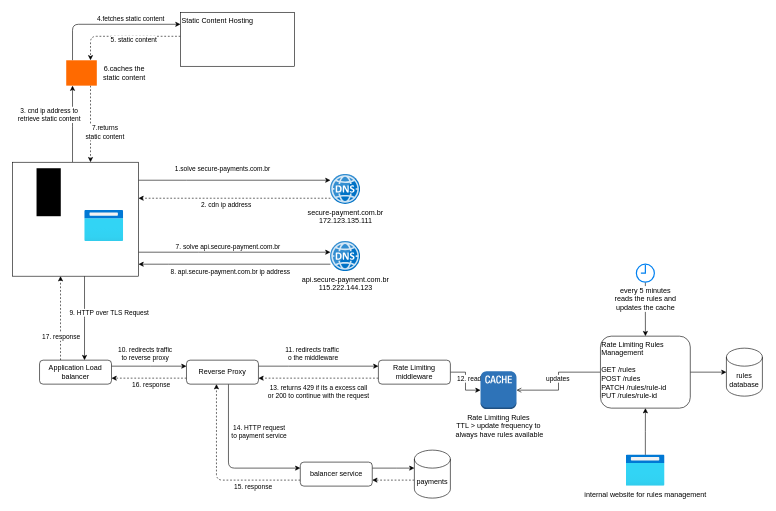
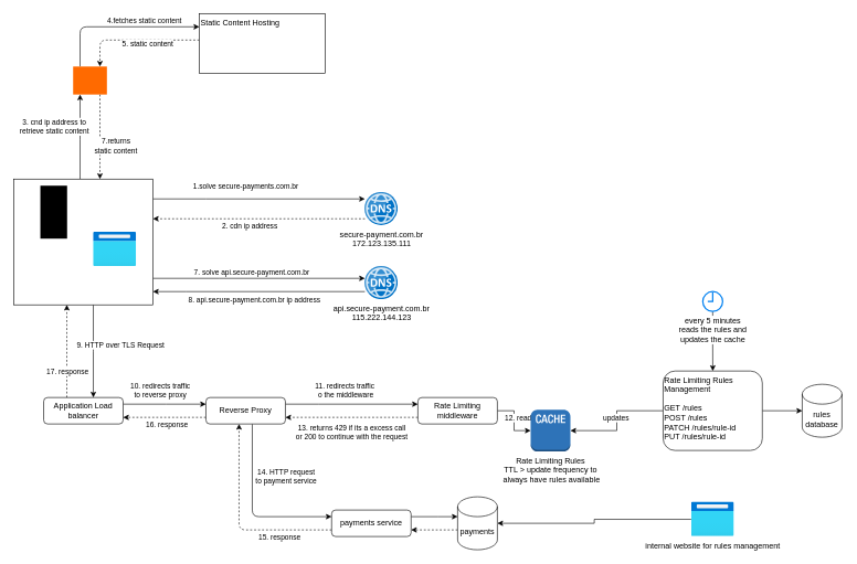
  <mxCell id="0" />
  <mxCell id="1" parent="0" />
  <mxCell id="2" style="edgeStyle=orthogonalEdgeStyle;rounded=1;orthogonalLoop=1;jettySize=auto;html=1;dashed=1;curved=0;" edge="1" parent="1" source="4" target="20"><mxGeometry relative="1" as="geometry"><Array as="points"><mxPoint x="150" y="60" /></Array></mxGeometry></mxCell>
  <mxCell id="3" value="5. static content" style="edgeLabel;html=1;align=center;verticalAlign=middle;resizable=0;points=[];" vertex="1" connectable="0" parent="2"><mxGeometry x="-0.168" y="1" relative="1" as="geometry"><mxPoint y="4" as="offset" /></mxGeometry></mxCell>
  <mxCell id="4" value="Static Content Hosting" style="rounded=0;whiteSpace=wrap;html=1;align=left;verticalAlign=top;" vertex="1" parent="1"><mxGeometry x="300" y="20" width="190" height="90" as="geometry" /></mxCell>
  <mxCell id="5" style="edgeStyle=orthogonalEdgeStyle;rounded=0;orthogonalLoop=1;jettySize=auto;html=1;" edge="1" parent="1" source="13" target="20"><mxGeometry relative="1" as="geometry"><Array as="points"><mxPoint x="120" y="210" /><mxPoint x="120" y="210" /></Array></mxGeometry></mxCell>
  <mxCell id="6" value="3. cnd ip address to&lt;div&gt;retrieve static content&lt;/div&gt;" style="edgeLabel;html=1;align=center;verticalAlign=middle;resizable=0;points=[];" vertex="1" connectable="0" parent="5"><mxGeometry x="0.112" relative="1" as="geometry"><mxPoint x="-40" y="-9" as="offset" /></mxGeometry></mxCell>
  <mxCell id="7" style="edgeStyle=orthogonalEdgeStyle;rounded=0;orthogonalLoop=1;jettySize=auto;html=1;" edge="1" parent="1" source="13" target="25"><mxGeometry relative="1" as="geometry"><Array as="points"><mxPoint x="310" y="300" /><mxPoint x="310" y="300" /></Array></mxGeometry></mxCell>
  <mxCell id="8" value="1.solve secure-payments.com.br" style="edgeLabel;html=1;align=center;verticalAlign=middle;resizable=0;points=[];" vertex="1" connectable="0" parent="7"><mxGeometry x="-0.406" y="-2" relative="1" as="geometry"><mxPoint x="44" y="-22" as="offset" /></mxGeometry></mxCell>
  <mxCell id="9" style="edgeStyle=orthogonalEdgeStyle;rounded=0;orthogonalLoop=1;jettySize=auto;html=1;" edge="1" parent="1" source="13" target="33"><mxGeometry relative="1" as="geometry"><Array as="points"><mxPoint x="330" y="420" /><mxPoint x="330" y="420" /></Array></mxGeometry></mxCell>
  <mxCell id="10" value="7. solve api.secure-payment.com.br" style="edgeLabel;html=1;align=center;verticalAlign=middle;resizable=0;points=[];" vertex="1" connectable="0" parent="9"><mxGeometry x="-0.295" y="1" relative="1" as="geometry"><mxPoint x="35" y="-9" as="offset" /></mxGeometry></mxCell>
  <mxCell id="11" style="edgeStyle=orthogonalEdgeStyle;rounded=0;orthogonalLoop=1;jettySize=auto;html=1;" edge="1" parent="1" source="13" target="30"><mxGeometry relative="1" as="geometry"><Array as="points"><mxPoint x="140" y="530" /><mxPoint x="140" y="530" /></Array></mxGeometry></mxCell>
  <mxCell id="12" value="9. HTTP over TLS Request" style="edgeLabel;html=1;align=center;verticalAlign=middle;resizable=0;points=[];" vertex="1" connectable="0" parent="11"><mxGeometry x="0.2" y="2" relative="1" as="geometry"><mxPoint x="38" y="-24" as="offset" /></mxGeometry></mxCell>
  <mxCell id="13" value="" style="rounded=0;whiteSpace=wrap;html=1;" vertex="1" parent="1"><mxGeometry x="20" y="270" width="210" height="190" as="geometry" /></mxCell>
  <mxCell id="14" value="" style="sketch=0;verticalLabelPosition=bottom;sketch=0;aspect=fixed;html=1;verticalAlign=top;strokeColor=none;fillColor=#000000;align=center;outlineConnect=0;pointerEvents=1;shape=mxgraph.citrix2.mobile;" vertex="1" parent="1"><mxGeometry x="60" y="280" width="40.41" height="80" as="geometry" /></mxCell>
  <mxCell id="15" value="" style="image;aspect=fixed;html=1;points=[];align=center;fontSize=12;image=img/lib/azure2/general/Browser.svg;" vertex="1" parent="1"><mxGeometry x="140" y="350" width="65" height="52" as="geometry" /></mxCell>
  <mxCell id="16" style="edgeStyle=orthogonalEdgeStyle;rounded=0;orthogonalLoop=1;jettySize=auto;html=1;dashed=1;" edge="1" parent="1" source="20" target="13"><mxGeometry relative="1" as="geometry"><Array as="points"><mxPoint x="150" y="220" /><mxPoint x="150" y="220" /></Array></mxGeometry></mxCell>
  <mxCell id="17" value="&lt;div&gt;7.returns&lt;/div&gt;&lt;div&gt;static content&lt;/div&gt;" style="edgeLabel;html=1;align=center;verticalAlign=middle;resizable=0;points=[];" vertex="1" connectable="0" parent="16"><mxGeometry x="-0.179" y="-2" relative="1" as="geometry"><mxPoint x="25" y="25" as="offset" /></mxGeometry></mxCell>
  <mxCell id="18" style="edgeStyle=orthogonalEdgeStyle;rounded=1;orthogonalLoop=1;jettySize=auto;html=1;curved=0;" edge="1" parent="1" source="20" target="4"><mxGeometry relative="1" as="geometry"><Array as="points"><mxPoint x="120" y="40" /></Array></mxGeometry></mxCell>
  <mxCell id="19" value="4.fetches static content" style="edgeLabel;html=1;align=center;verticalAlign=middle;resizable=0;points=[];" vertex="1" connectable="0" parent="18"><mxGeometry x="0.2" y="1" relative="1" as="geometry"><mxPoint x="12" y="-9" as="offset" /></mxGeometry></mxCell>
  <mxCell id="20" value="" style="points=[];aspect=fixed;html=1;align=center;shadow=0;dashed=0;fillColor=#FF6A00;strokeColor=none;shape=mxgraph.alibaba_cloud.cdn_content_distribution_network;" vertex="1" parent="1"><mxGeometry x="109.5" y="100" width="51" height="42.3" as="geometry" /></mxCell>
  <mxCell id="21" value="" style="shape=image;html=1;verticalAlign=top;verticalLabelPosition=bottom;labelBackgroundColor=#ffffff;imageAspect=0;aspect=fixed;image=https://cdn3.iconfinder.com/data/icons/picons-social/57/10-html5-128.png" vertex="1" parent="1"><mxGeometry x="330" y="50" width="50" height="50" as="geometry" /></mxCell>
  <mxCell id="22" value="" style="shape=image;html=1;verticalAlign=top;verticalLabelPosition=bottom;labelBackgroundColor=#ffffff;imageAspect=0;aspect=fixed;image=https://cdn1.iconfinder.com/data/icons/ionicons-fill-vol-2/512/logo-javascript-128.png" vertex="1" parent="1"><mxGeometry x="390" y="55" width="40" height="40" as="geometry" /></mxCell>
  <mxCell id="23" style="edgeStyle=orthogonalEdgeStyle;rounded=0;orthogonalLoop=1;jettySize=auto;html=1;dashed=1;" edge="1" parent="1" source="25" target="13"><mxGeometry relative="1" as="geometry"><Array as="points"><mxPoint x="310" y="330" /><mxPoint x="310" y="330" /></Array></mxGeometry></mxCell>
  <mxCell id="24" value="2. cdn ip address" style="edgeLabel;html=1;align=center;verticalAlign=middle;resizable=0;points=[];" vertex="1" connectable="0" parent="23"><mxGeometry x="0.158" y="-1" relative="1" as="geometry"><mxPoint x="10" y="11" as="offset" /></mxGeometry></mxCell>
  <mxCell id="25" value="&lt;div&gt;secure-payment.com.br&lt;/div&gt;172.123.135.111" style="image;sketch=0;aspect=fixed;html=1;points=[];align=center;fontSize=12;image=img/lib/mscae/DNS.svg;" vertex="1" parent="1"><mxGeometry x="550" y="290" width="50" height="50" as="geometry" /></mxCell>
  <mxCell id="26" style="edgeStyle=orthogonalEdgeStyle;rounded=0;orthogonalLoop=1;jettySize=auto;html=1;dashed=1;" edge="1" parent="1" source="30" target="13"><mxGeometry relative="1" as="geometry"><Array as="points"><mxPoint x="100" y="540" /><mxPoint x="100" y="540" /></Array></mxGeometry></mxCell>
  <mxCell id="27" value="17. response" style="edgeLabel;html=1;align=center;verticalAlign=middle;resizable=0;points=[];" vertex="1" connectable="0" parent="26"><mxGeometry x="-0.195" y="1" relative="1" as="geometry"><mxPoint x="1" y="16" as="offset" /></mxGeometry></mxCell>
  <mxCell id="28" style="edgeStyle=orthogonalEdgeStyle;rounded=0;orthogonalLoop=1;jettySize=auto;html=1;" edge="1" parent="1" source="30" target="40"><mxGeometry relative="1" as="geometry"><Array as="points"><mxPoint x="250" y="610" /><mxPoint x="250" y="610" /></Array></mxGeometry></mxCell>
  <mxCell id="29" value="&lt;div&gt;10. redirects traffic&lt;/div&gt;&lt;div&gt;to reverse proxy&lt;/div&gt;" style="edgeLabel;html=1;align=center;verticalAlign=middle;resizable=0;points=[];" vertex="1" connectable="0" parent="28"><mxGeometry x="-0.474" relative="1" as="geometry"><mxPoint x="22" y="-21" as="offset" /></mxGeometry></mxCell>
  <mxCell id="30" value="Application Load balancer" style="rounded=1;whiteSpace=wrap;html=1;" vertex="1" parent="1"><mxGeometry x="65" y="600" width="120" height="40" as="geometry" /></mxCell>
  <mxCell id="31" style="edgeStyle=orthogonalEdgeStyle;rounded=0;orthogonalLoop=1;jettySize=auto;html=1;" edge="1" parent="1" source="33" target="13"><mxGeometry relative="1" as="geometry"><Array as="points"><mxPoint x="280" y="440" /><mxPoint x="280" y="440" /></Array></mxGeometry></mxCell>
  <mxCell id="32" value="8. api.secure-payment.com.br ip address" style="edgeLabel;html=1;align=center;verticalAlign=middle;resizable=0;points=[];" vertex="1" connectable="0" parent="31"><mxGeometry x="0.2" y="1" relative="1" as="geometry"><mxPoint x="24" y="11" as="offset" /></mxGeometry></mxCell>
  <mxCell id="33" value="&lt;div&gt;api.secure-payment.com.br&lt;/div&gt;115.222.144.123" style="image;sketch=0;aspect=fixed;html=1;points=[];align=center;fontSize=12;image=img/lib/mscae/DNS.svg;" vertex="1" parent="1"><mxGeometry x="550" y="402" width="50" height="50" as="geometry" /></mxCell>
  <mxCell id="34" style="edgeStyle=orthogonalEdgeStyle;rounded=0;orthogonalLoop=1;jettySize=auto;html=1;dashed=1;" edge="1" parent="1" source="40" target="30"><mxGeometry relative="1" as="geometry"><Array as="points"><mxPoint x="250" y="630" /><mxPoint x="250" y="630" /></Array></mxGeometry></mxCell>
  <mxCell id="35" value="16. response" style="edgeLabel;html=1;align=center;verticalAlign=middle;resizable=0;points=[];" vertex="1" connectable="0" parent="34"><mxGeometry x="0.261" y="-3" relative="1" as="geometry"><mxPoint x="19" y="13" as="offset" /></mxGeometry></mxCell>
  <mxCell id="36" style="edgeStyle=orthogonalEdgeStyle;rounded=0;orthogonalLoop=1;jettySize=auto;html=1;" edge="1" parent="1" source="40" target="45"><mxGeometry relative="1" as="geometry"><Array as="points"><mxPoint x="480" y="610" /><mxPoint x="480" y="610" /></Array></mxGeometry></mxCell>
  <mxCell id="37" value="&lt;div&gt;11. redirects traffic&amp;nbsp;&lt;/div&gt;&lt;div&gt;o the middleware&lt;/div&gt;" style="edgeLabel;html=1;align=center;verticalAlign=middle;resizable=0;points=[];" vertex="1" connectable="0" parent="36"><mxGeometry x="-0.308" y="-1" relative="1" as="geometry"><mxPoint x="21" y="-22" as="offset" /></mxGeometry></mxCell>
  <mxCell id="38" style="edgeStyle=orthogonalEdgeStyle;rounded=1;orthogonalLoop=1;jettySize=auto;html=1;curved=0;" edge="1" parent="1" source="40" target="57"><mxGeometry relative="1" as="geometry"><mxPoint x="360.25" y="640" as="sourcePoint" /><mxPoint x="490" y="800" as="targetPoint" /><Array as="points"><mxPoint x="380" y="780" /></Array></mxGeometry></mxCell>
  <mxCell id="39" value="&lt;div&gt;14. HTTP request&lt;/div&gt;&lt;div&gt;to payment service&lt;/div&gt;" style="edgeLabel;html=1;align=center;verticalAlign=middle;resizable=0;points=[];" vertex="1" connectable="0" parent="38"><mxGeometry x="-0.39" relative="1" as="geometry"><mxPoint x="50" as="offset" /></mxGeometry></mxCell>
  <mxCell id="40" value="&lt;div&gt;Reverse Proxy&lt;/div&gt;" style="rounded=1;whiteSpace=wrap;html=1;" vertex="1" parent="1"><mxGeometry x="310" y="600" width="120" height="40" as="geometry" /></mxCell>
  <mxCell id="41" style="edgeStyle=orthogonalEdgeStyle;rounded=0;orthogonalLoop=1;jettySize=auto;html=1;dashed=1;" edge="1" parent="1" source="45" target="40"><mxGeometry relative="1" as="geometry"><Array as="points"><mxPoint x="460" y="630" /><mxPoint x="460" y="630" /></Array></mxGeometry></mxCell>
  <mxCell id="42" value="&lt;div&gt;13. returns 429 if its a excess call&lt;/div&gt;&lt;div&gt;or 200 to continue with the request&lt;/div&gt;" style="edgeLabel;html=1;align=center;verticalAlign=middle;resizable=0;points=[];" vertex="1" connectable="0" parent="41"><mxGeometry x="0.166" y="1" relative="1" as="geometry"><mxPoint x="16" y="21" as="offset" /></mxGeometry></mxCell>
  <mxCell id="43" style="edgeStyle=orthogonalEdgeStyle;rounded=0;orthogonalLoop=1;jettySize=auto;html=1;" edge="1" parent="1" source="45" target="50"><mxGeometry relative="1" as="geometry" /></mxCell>
  <mxCell id="44" value="12. reads" style="edgeLabel;html=1;align=center;verticalAlign=middle;resizable=0;points=[];" vertex="1" connectable="0" parent="43"><mxGeometry x="-0.411" y="-1" relative="1" as="geometry"><mxPoint x="9" y="9" as="offset" /></mxGeometry></mxCell>
  <mxCell id="45" value="Rate Limiting middleware" style="rounded=1;whiteSpace=wrap;html=1;" vertex="1" parent="1"><mxGeometry x="630" y="600" width="120" height="40" as="geometry" /></mxCell>
- <mxCell id="46" style="edgeStyle=orthogonalEdgeStyle;rounded=0;orthogonalLoop=1;jettySize=auto;html=1;endArrow=open;" edge="1" parent="1" source="49" target="50"><mxGeometry relative="1" as="geometry" /></mxCell>
+ <mxCell id="46" style="edgeStyle=orthogonalEdgeStyle;rounded=0;orthogonalLoop=1;jettySize=auto;html=1;" edge="1" parent="1" source="49" target="50"><mxGeometry relative="1" as="geometry" /></mxCell>
  <mxCell id="47" value="updates" style="edgeLabel;html=1;align=center;verticalAlign=middle;resizable=0;points=[];" vertex="1" connectable="0" parent="46"><mxGeometry x="-0.179" y="-1" relative="1" as="geometry"><mxPoint x="-1" y="10" as="offset" /></mxGeometry></mxCell>
  <mxCell id="48" style="edgeStyle=orthogonalEdgeStyle;rounded=0;orthogonalLoop=1;jettySize=auto;html=1;" edge="1" parent="1" source="49" target="51"><mxGeometry relative="1" as="geometry" /></mxCell>
  <mxCell id="49" value="&lt;div&gt;Rate Limiting Rules Management&lt;/div&gt;&lt;div&gt;&lt;br&gt;&lt;/div&gt;&lt;div&gt;GET /rules&lt;/div&gt;&lt;div&gt;POST /rules&lt;/div&gt;&lt;div&gt;PATCH /rules/rule-id&lt;/div&gt;&lt;div&gt;PUT /rules/rule-id&lt;br&gt;&lt;/div&gt;" style="rounded=1;whiteSpace=wrap;html=1;align=left;verticalAlign=top;" vertex="1" parent="1"><mxGeometry x="1000.25" y="560" width="149.75" height="120" as="geometry" /></mxCell>
  <mxCell id="50" value="&lt;div&gt;Rate Limiting Rules&lt;/div&gt;&lt;div&gt;TTL &amp;gt; update frequency to&lt;/div&gt;&lt;div&gt;&amp;nbsp;always have rules available&lt;br&gt;&lt;/div&gt;" style="outlineConnect=0;dashed=0;verticalLabelPosition=bottom;verticalAlign=top;align=center;html=1;shape=mxgraph.aws3.cache_node;fillColor=#2E73B8;gradientColor=none;" vertex="1" parent="1"><mxGeometry x="800.25" y="618.5" width="60" height="63" as="geometry" /></mxCell>
  <mxCell id="51" value="rules database" style="shape=cylinder3;whiteSpace=wrap;html=1;boundedLbl=1;backgroundOutline=1;size=15;" vertex="1" parent="1"><mxGeometry x="1210.25" y="580" width="60" height="80" as="geometry" /></mxCell>
  <mxCell id="52" style="edgeStyle=orthogonalEdgeStyle;rounded=0;orthogonalLoop=1;jettySize=auto;html=1;" edge="1" parent="1" source="53" target="49"><mxGeometry relative="1" as="geometry" /></mxCell>
  <mxCell id="53" value="&lt;div&gt;every 5 minutes&lt;/div&gt;&lt;div&gt;reads the rules and&lt;/div&gt;&lt;div&gt;updates the cache&lt;br&gt;&lt;/div&gt;" style="html=1;verticalLabelPosition=bottom;align=center;labelBackgroundColor=#ffffff;verticalAlign=top;strokeWidth=2;strokeColor=#0080F0;shadow=0;dashed=0;shape=mxgraph.ios7.icons.clock;" vertex="1" parent="1"><mxGeometry x="1060.12" y="440" width="30" height="30" as="geometry" /></mxCell>
  <mxCell id="54" style="edgeStyle=orthogonalEdgeStyle;rounded=1;orthogonalLoop=1;jettySize=auto;html=1;dashed=1;curved=0;" edge="1" parent="1" source="57" target="40"><mxGeometry relative="1" as="geometry"><Array as="points"><mxPoint x="360" y="800" /></Array></mxGeometry></mxCell>
  <mxCell id="55" value="15. response" style="edgeLabel;html=1;align=center;verticalAlign=middle;resizable=0;points=[];" vertex="1" connectable="0" parent="54"><mxGeometry x="-0.35" y="-2" relative="1" as="geometry"><mxPoint x="18" y="12" as="offset" /></mxGeometry></mxCell>
  <mxCell id="56" style="edgeStyle=orthogonalEdgeStyle;rounded=0;orthogonalLoop=1;jettySize=auto;html=1;" edge="1" parent="1" source="57" target="59"><mxGeometry relative="1" as="geometry"><Array as="points"><mxPoint x="660" y="780" /><mxPoint x="660" y="780" /></Array></mxGeometry></mxCell>
- <mxCell id="57" value="balancer service" style="rounded=1;whiteSpace=wrap;html=1;" vertex="1" parent="1"><mxGeometry x="499.75" y="770" width="120" height="40" as="geometry" /></mxCell>
+ <mxCell id="57" value="payments service" style="rounded=1;whiteSpace=wrap;html=1;" vertex="1" parent="1"><mxGeometry x="499.75" y="770" width="120" height="40" as="geometry" /></mxCell>
  <mxCell id="58" style="edgeStyle=orthogonalEdgeStyle;rounded=0;orthogonalLoop=1;jettySize=auto;html=1;dashed=1;" edge="1" parent="1" source="59" target="57"><mxGeometry relative="1" as="geometry"><Array as="points"><mxPoint x="650" y="800" /><mxPoint x="650" y="800" /></Array></mxGeometry></mxCell>
  <mxCell id="59" value="payments" style="shape=cylinder3;whiteSpace=wrap;html=1;boundedLbl=1;backgroundOutline=1;size=15;" vertex="1" parent="1"><mxGeometry x="690" y="750" width="60" height="80" as="geometry" /></mxCell>
- <mxCell id="60" value="&lt;div&gt;6.caches the&lt;/div&gt;&lt;div&gt;static content&lt;/div&gt;" style="text;html=1;align=center;verticalAlign=middle;resizable=0;points=[];autosize=1;strokeColor=none;fillColor=none;" vertex="1" parent="1"><mxGeometry x="160.5" y="102.3" width="90" height="40" as="geometry" /></mxCell>
- <mxCell id="61" style="edgeStyle=orthogonalEdgeStyle;rounded=0;orthogonalLoop=1;jettySize=auto;html=1;" edge="1" parent="1" source="62" target="49"><mxGeometry relative="1" as="geometry" /></mxCell>
+ <mxCell id="61" style="edgeStyle=orthogonalEdgeStyle;rounded=0;orthogonalLoop=1;jettySize=auto;html=1;" edge="1" parent="1" source="62" target="59"><mxGeometry relative="1" as="geometry" /></mxCell>
  <mxCell id="62" value="internal website for rules management" style="image;aspect=fixed;html=1;points=[];align=center;fontSize=12;image=img/lib/azure2/general/Browser.svg;" vertex="1" parent="1"><mxGeometry x="1042.63" y="758" width="65" height="52" as="geometry" /></mxCell>
